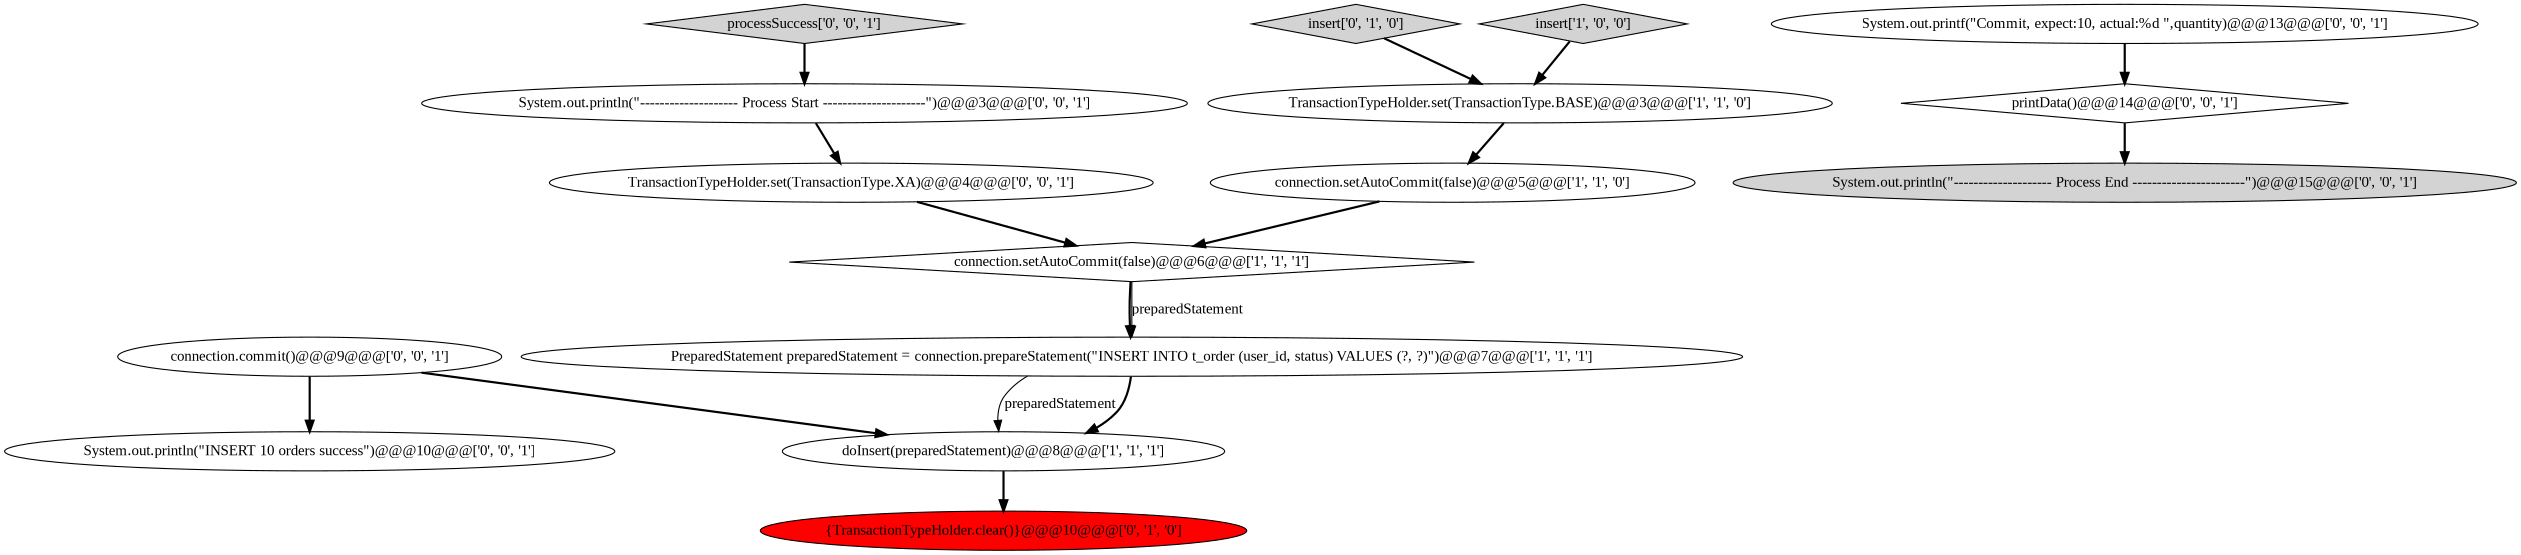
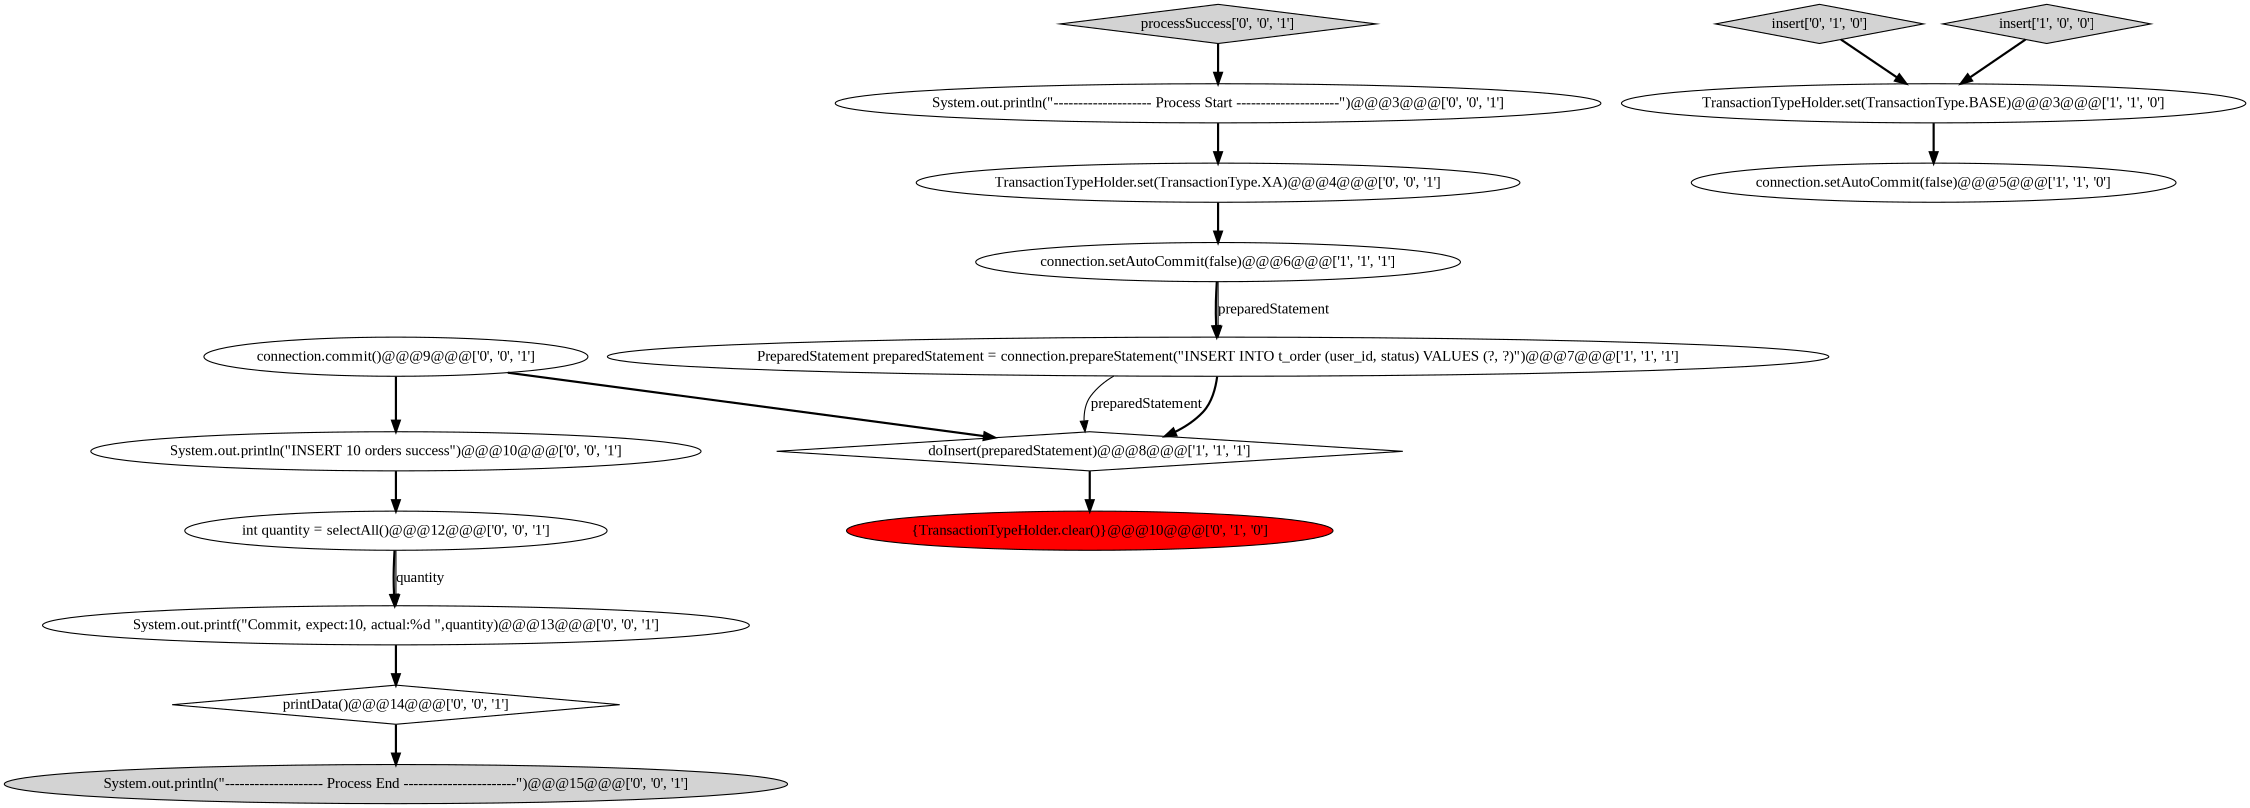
  digraph {
    fontname="Liberation Serif"
    node [fillcolor=white fontname="Liberation Serif" shape=ellipse style=filled]
    edge [fontname="Liberation Serif" style=bold]
-   n1 [label="doInsert(preparedStatement)@@@8@@@['1', '1', '1']"]
+   n1 [label="doInsert(preparedStatement)@@@8@@@['1', '1', '1']" shape=diamond]
    n2 [fillcolor=red label="{TransactionTypeHolder.clear()}@@@10@@@['0', '1', '0']"]
    n3 [label="connection.commit()@@@9@@@['0', '0', '1']"]
    n4 [label="System.out.println(\"INSERT 10 orders success\")@@@10@@@['0', '0', '1']"]
    n5 [label="PreparedStatement preparedStatement = connection.prepareStatement(\"INSERT INTO t_order (user_id, status) VALUES (?, ?)\")@@@7@@@['1', '1', '1']"]
    n6 [label="printData()@@@14@@@['0', '0', '1']" shape=diamond]
    n7 [fillcolor=lightgray label="System.out.println(\"-------------------- Process End -----------------------\")@@@15@@@['0', '0', '1']"]
    n8 [label="System.out.printf(\"Commit, expect:10, actual:%d \",quantity)@@@13@@@['0', '0', '1']"]
    n9 [label="TransactionTypeHolder.set(TransactionType.XA)@@@4@@@['0', '0', '1']"]
-   n10 [label="connection.setAutoCommit(false)@@@6@@@['1', '1', '1']" shape=diamond]
+   n10 [label="connection.setAutoCommit(false)@@@6@@@['1', '1', '1']"]
    n11 [label="System.out.println(\"-------------------- Process Start ---------------------\")@@@3@@@['0', '0', '1']"]
    n12 [fillcolor=lightgray label="processSuccess['0', '0', '1']" shape=diamond]
    n13 [label="TransactionTypeHolder.set(TransactionType.BASE)@@@3@@@['1', '1', '0']"]
    n14 [label="connection.setAutoCommit(false)@@@5@@@['1', '1', '0']"]
+   n15 [label="int quantity = selectAll()@@@12@@@['0', '0', '1']"]
    n16 [fillcolor=lightgray label="insert['0', '1', '0']" shape=diamond]
    n17 [fillcolor=lightgray label="insert['1', '0', '0']" shape=diamond]
    n1 -> n2
    n3 -> n1
    n3 -> n4
+   n4 -> n15
    n5 -> n1 [label=preparedStatement style=solid]
    n5 -> n1
    n6 -> n7
    n8 -> n6
    n9 -> n10
    n10 -> n5
    n10 -> n5 [label=preparedStatement style=solid]
    n11 -> n9
    n12 -> n11
    n13 -> n14
-   n14 -> n10
+   n15 -> n8
+   n15 -> n8 [label=quantity style=solid]
    n16 -> n13
    n17 -> n13
  }
